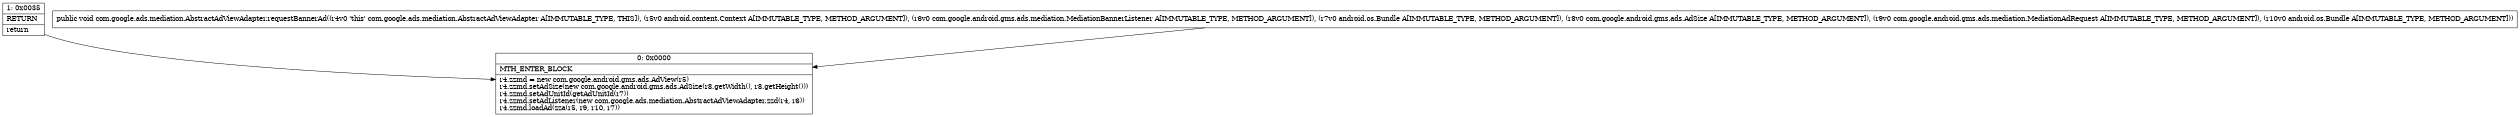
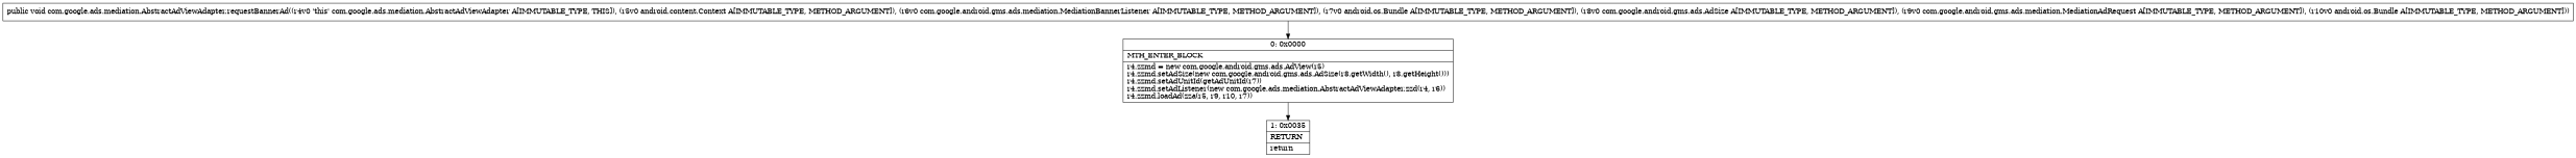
  digraph {
    node [shape=record]
    n1 [label="{0\:\ 0x0000|MTH_ENTER_BLOCK\l|r4.zzmd = new com.google.android.gms.ads.AdView(r5)\lr4.zzmd.setAdSize(new com.google.android.gms.ads.AdSize(r8.getWidth(), r8.getHeight()))\lr4.zzmd.setAdUnitId(getAdUnitId(r7))\lr4.zzmd.setAdListener(new com.google.ads.mediation.AbstractAdViewAdapter.zzd(r4, r6))\lr4.zzmd.loadAd(zza(r5, r9, r10, r7))\l}"]
    n2 [label="{1\:\ 0x0035|RETURN\l|return\l}"]
    n3 [label="{public void com.google.ads.mediation.AbstractAdViewAdapter.requestBannerAd((r4v0 'this' com.google.ads.mediation.AbstractAdViewAdapter A[IMMUTABLE_TYPE, THIS]), (r5v0 android.content.Context A[IMMUTABLE_TYPE, METHOD_ARGUMENT]), (r6v0 com.google.android.gms.ads.mediation.MediationBannerListener A[IMMUTABLE_TYPE, METHOD_ARGUMENT]), (r7v0 android.os.Bundle A[IMMUTABLE_TYPE, METHOD_ARGUMENT]), (r8v0 com.google.android.gms.ads.AdSize A[IMMUTABLE_TYPE, METHOD_ARGUMENT]), (r9v0 com.google.android.gms.ads.mediation.MediationAdRequest A[IMMUTABLE_TYPE, METHOD_ARGUMENT]), (r10v0 android.os.Bundle A[IMMUTABLE_TYPE, METHOD_ARGUMENT])) }"]
-   n2 -> n1
+   n1 -> n2
    n3 -> n1
  }
